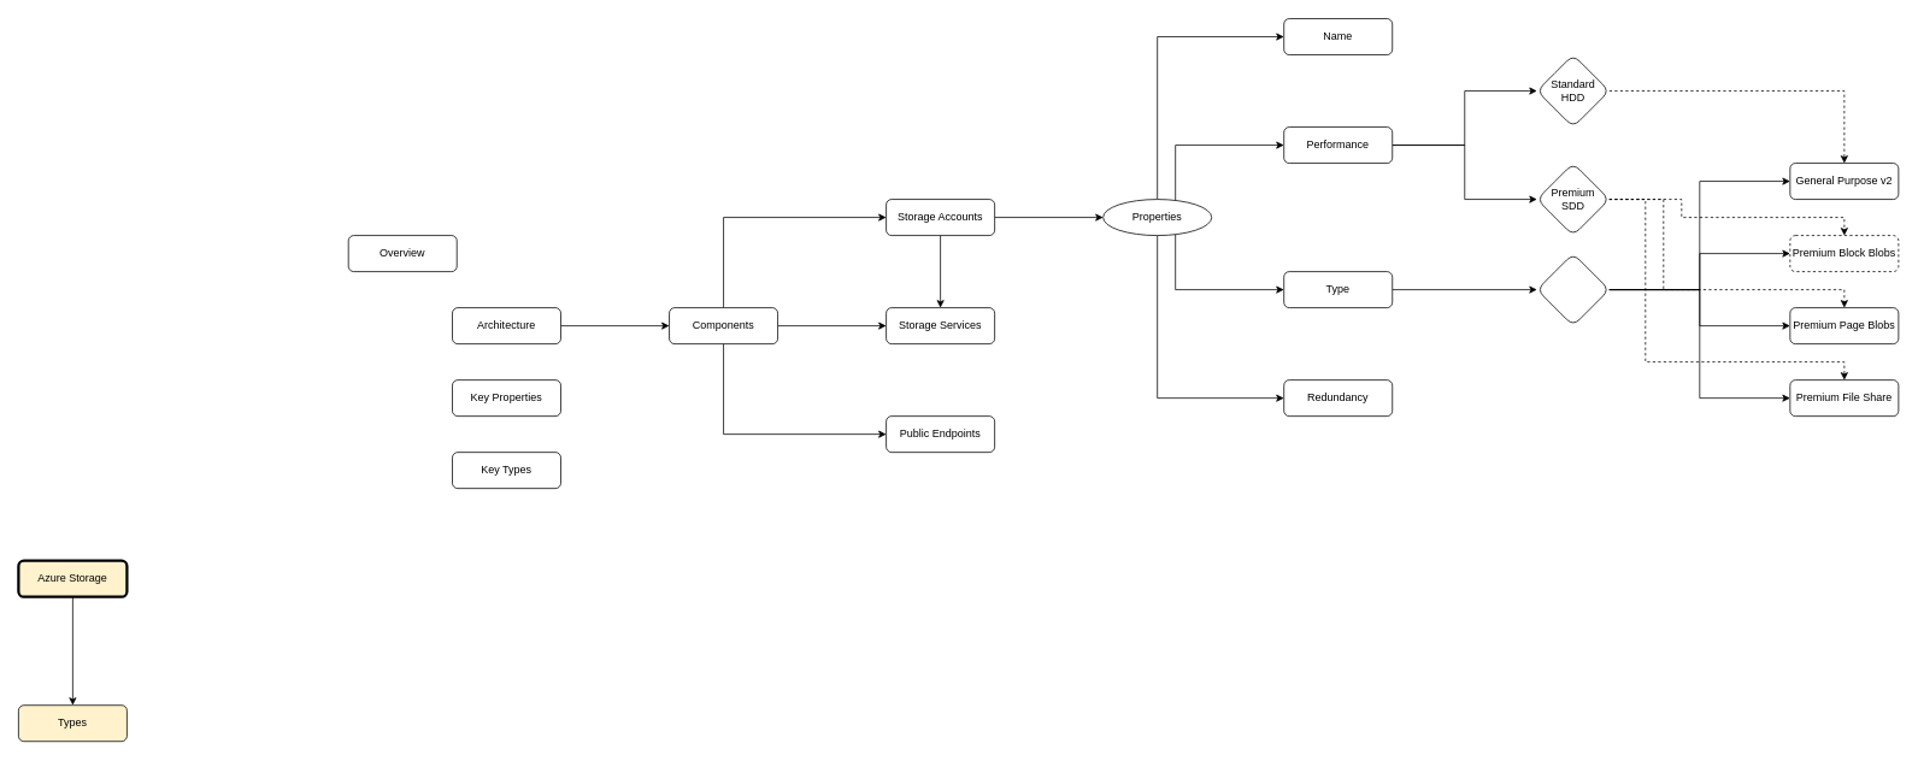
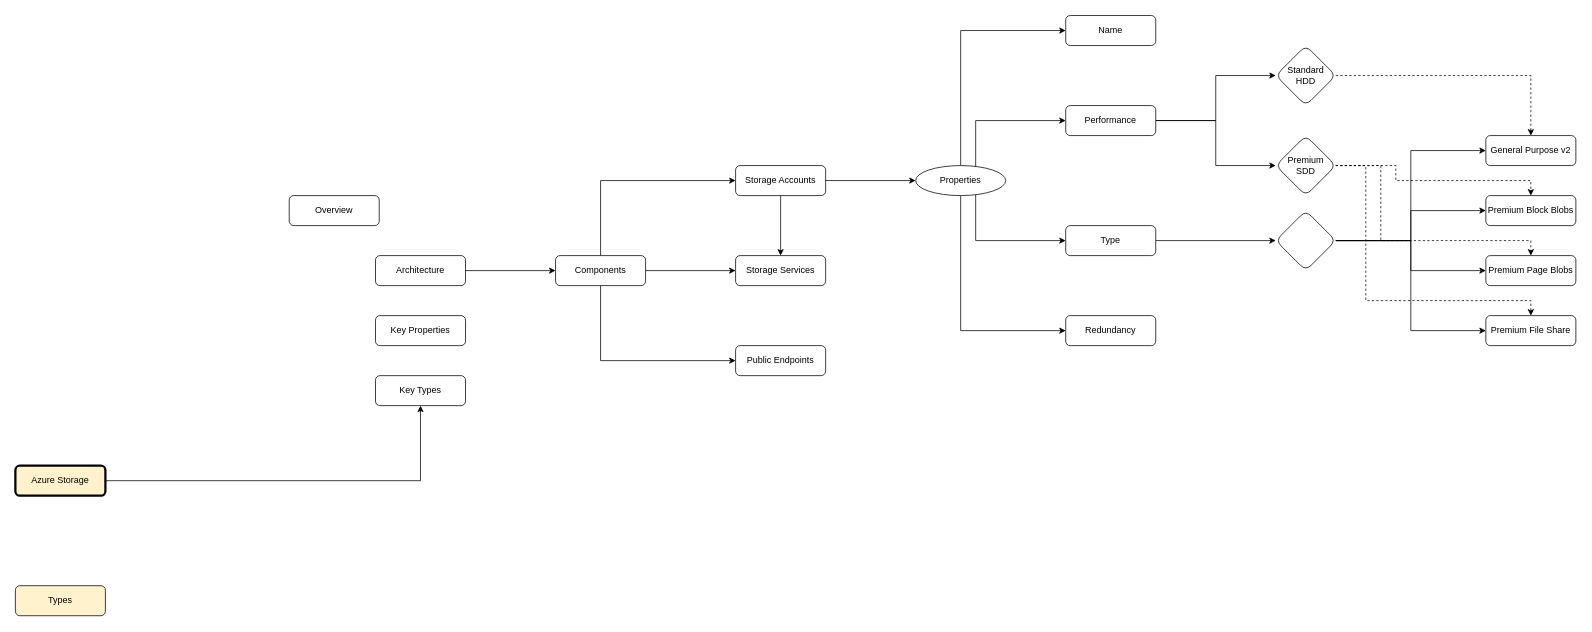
  <mxCell id="0" />
  <mxCell id="1" parent="0" />
- <mxCell id="2" value="" style="edgeStyle=orthogonalEdgeStyle;rounded=0;orthogonalLoop=1;jettySize=auto;html=1;fontFamily=Helvetica;fontSize=12;fontColor=default;" edge="1" parent="1" source="3" target="9"><mxGeometry relative="1" as="geometry" /></mxCell>
+ <mxCell id="2" value="" style="edgeStyle=orthogonalEdgeStyle;rounded=0;orthogonalLoop=1;jettySize=auto;html=1;fontFamily=Helvetica;fontSize=12;fontColor=default;" edge="1" parent="1" source="3" target="8"><mxGeometry relative="1" as="geometry" /></mxCell>
  <mxCell id="3" value="Azure Storage" style="rounded=1;whiteSpace=wrap;html=1;fillColor=#fff2cc;strokeColor=#000000;strokeWidth=3;" vertex="1" parent="1"><mxGeometry x="20" y="620" width="120" height="40" as="geometry" /></mxCell>
  <mxCell id="4" value="Overview" style="rounded=1;whiteSpace=wrap;html=1;" vertex="1" parent="1"><mxGeometry x="385" y="260" width="120" height="40" as="geometry" /></mxCell>
  <mxCell id="5" value="" style="edgeStyle=orthogonalEdgeStyle;rounded=0;orthogonalLoop=1;jettySize=auto;html=1;fontFamily=Helvetica;fontSize=12;fontColor=default;" edge="1" parent="1" source="6" target="13"><mxGeometry relative="1" as="geometry" /></mxCell>
  <mxCell id="6" value="Architecture" style="rounded=1;whiteSpace=wrap;html=1;" vertex="1" parent="1"><mxGeometry x="500" y="340" width="120" height="40" as="geometry" /></mxCell>
  <mxCell id="7" value="Key Properties" style="rounded=1;whiteSpace=wrap;html=1;" vertex="1" parent="1"><mxGeometry x="500" y="420" width="120" height="40" as="geometry" /></mxCell>
  <mxCell id="8" value="Key Types" style="rounded=1;whiteSpace=wrap;html=1;" vertex="1" parent="1"><mxGeometry x="500" y="500" width="120" height="40" as="geometry" /></mxCell>
  <mxCell id="9" value="Types" style="whiteSpace=wrap;html=1;fillColor=#fff2cc;strokeColor=#000000;rounded=1;strokeWidth=1;" vertex="1" parent="1"><mxGeometry x="20" y="780" width="120" height="40" as="geometry" /></mxCell>
  <mxCell id="10" value="" style="edgeStyle=orthogonalEdgeStyle;rounded=0;orthogonalLoop=1;jettySize=auto;html=1;fontFamily=Helvetica;fontSize=12;fontColor=default;" edge="1" parent="1" source="13" target="16"><mxGeometry relative="1" as="geometry"><Array as="points"><mxPoint x="800" y="240" /></Array></mxGeometry></mxCell>
  <mxCell id="11" style="edgeStyle=orthogonalEdgeStyle;rounded=0;orthogonalLoop=1;jettySize=auto;html=1;fontFamily=Helvetica;fontSize=12;fontColor=default;" edge="1" parent="1" source="13" target="17"><mxGeometry relative="1" as="geometry" /></mxCell>
  <mxCell id="12" style="edgeStyle=orthogonalEdgeStyle;rounded=0;orthogonalLoop=1;jettySize=auto;html=1;entryX=0;entryY=0.5;entryDx=0;entryDy=0;fontFamily=Helvetica;fontSize=12;fontColor=default;" edge="1" parent="1" source="13" target="18"><mxGeometry relative="1" as="geometry"><Array as="points"><mxPoint x="800" y="480" /></Array></mxGeometry></mxCell>
  <mxCell id="13" value="Components" style="whiteSpace=wrap;html=1;rounded=1;" vertex="1" parent="1"><mxGeometry x="740" y="340" width="120" height="40" as="geometry" /></mxCell>
  <mxCell id="14" style="edgeStyle=orthogonalEdgeStyle;rounded=0;orthogonalLoop=1;jettySize=auto;html=1;fontFamily=Helvetica;fontSize=12;fontColor=default;" edge="1" parent="1" source="16" target="17"><mxGeometry relative="1" as="geometry" /></mxCell>
  <mxCell id="15" value="" style="edgeStyle=orthogonalEdgeStyle;rounded=0;orthogonalLoop=1;jettySize=auto;html=1;fontFamily=Helvetica;fontSize=12;fontColor=default;" edge="1" parent="1" source="16" target="23"><mxGeometry relative="1" as="geometry" /></mxCell>
  <mxCell id="16" value="Storage Accounts" style="whiteSpace=wrap;html=1;rounded=1;" vertex="1" parent="1"><mxGeometry x="980" y="220" width="120" height="40" as="geometry" /></mxCell>
  <mxCell id="17" value="Storage Services" style="whiteSpace=wrap;html=1;rounded=1;" vertex="1" parent="1"><mxGeometry x="980" y="340" width="120" height="40" as="geometry" /></mxCell>
  <mxCell id="18" value="Public Endpoints" style="whiteSpace=wrap;html=1;rounded=1;" vertex="1" parent="1"><mxGeometry x="980" y="460" width="120" height="40" as="geometry" /></mxCell>
  <mxCell id="19" style="edgeStyle=orthogonalEdgeStyle;rounded=0;orthogonalLoop=1;jettySize=auto;html=1;entryX=0;entryY=0.5;entryDx=0;entryDy=0;fontFamily=Helvetica;fontSize=12;fontColor=default;" edge="1" parent="1" source="23" target="24"><mxGeometry relative="1" as="geometry"><Array as="points"><mxPoint x="1280" y="40" /></Array></mxGeometry></mxCell>
  <mxCell id="20" style="edgeStyle=orthogonalEdgeStyle;rounded=0;orthogonalLoop=1;jettySize=auto;html=1;entryX=0;entryY=0.5;entryDx=0;entryDy=0;fontFamily=Helvetica;fontSize=12;fontColor=default;" edge="1" parent="1" source="23" target="27"><mxGeometry relative="1" as="geometry"><Array as="points"><mxPoint x="1300" y="160" /></Array></mxGeometry></mxCell>
  <mxCell id="21" style="edgeStyle=orthogonalEdgeStyle;rounded=0;orthogonalLoop=1;jettySize=auto;html=1;entryX=0;entryY=0.5;entryDx=0;entryDy=0;fontFamily=Helvetica;fontSize=12;fontColor=default;" edge="1" parent="1" source="23" target="29"><mxGeometry relative="1" as="geometry"><Array as="points"><mxPoint x="1300" y="320" /></Array></mxGeometry></mxCell>
  <mxCell id="22" style="edgeStyle=orthogonalEdgeStyle;rounded=0;orthogonalLoop=1;jettySize=auto;html=1;entryX=0;entryY=0.5;entryDx=0;entryDy=0;fontFamily=Helvetica;fontSize=12;fontColor=default;" edge="1" parent="1" source="23" target="30"><mxGeometry relative="1" as="geometry"><Array as="points"><mxPoint x="1280" y="440" /></Array></mxGeometry></mxCell>
  <mxCell id="23" value="Properties" style="ellipse;whiteSpace=wrap;html=1;rounded=1;" vertex="1" parent="1"><mxGeometry x="1220" y="220" width="120" height="40" as="geometry" /></mxCell>
  <mxCell id="24" value="Name" style="whiteSpace=wrap;html=1;rounded=1;" vertex="1" parent="1"><mxGeometry x="1420" y="20" width="120" height="40" as="geometry" /></mxCell>
  <mxCell id="25" value="" style="edgeStyle=orthogonalEdgeStyle;rounded=0;orthogonalLoop=1;jettySize=auto;html=1;fontFamily=Helvetica;fontSize=12;fontColor=default;" edge="1" parent="1" source="27" target="32"><mxGeometry relative="1" as="geometry" /></mxCell>
  <mxCell id="26" value="" style="edgeStyle=orthogonalEdgeStyle;rounded=0;orthogonalLoop=1;jettySize=auto;html=1;fontFamily=Helvetica;fontSize=12;fontColor=default;" edge="1" parent="1" source="27" target="36"><mxGeometry relative="1" as="geometry" /></mxCell>
  <mxCell id="27" value="Performance" style="whiteSpace=wrap;html=1;rounded=1;" vertex="1" parent="1"><mxGeometry x="1420" y="140" width="120" height="40" as="geometry" /></mxCell>
  <mxCell id="28" value="" style="edgeStyle=orthogonalEdgeStyle;rounded=0;orthogonalLoop=1;jettySize=auto;html=1;fontFamily=Helvetica;fontSize=12;fontColor=default;" edge="1" parent="1" source="29" target="41"><mxGeometry relative="1" as="geometry" /></mxCell>
  <mxCell id="29" value="Type" style="whiteSpace=wrap;html=1;rounded=1;" vertex="1" parent="1"><mxGeometry x="1420" y="300" width="120" height="40" as="geometry" /></mxCell>
  <mxCell id="30" value="Redundancy" style="whiteSpace=wrap;html=1;rounded=1;" vertex="1" parent="1"><mxGeometry x="1420" y="420" width="120" height="40" as="geometry" /></mxCell>
  <mxCell id="31" style="edgeStyle=orthogonalEdgeStyle;rounded=0;orthogonalLoop=1;jettySize=auto;html=1;entryX=0.5;entryY=0;entryDx=0;entryDy=0;fontFamily=Helvetica;fontSize=12;fontColor=default;dashed=1;" edge="1" parent="1" source="32" target="42"><mxGeometry relative="1" as="geometry" /></mxCell>
  <mxCell id="32" value="Standard&lt;br&gt;HDD" style="rhombus;whiteSpace=wrap;html=1;rounded=1;" vertex="1" parent="1"><mxGeometry x="1700" y="60" width="80" height="80" as="geometry" /></mxCell>
  <mxCell id="33" style="edgeStyle=orthogonalEdgeStyle;rounded=0;orthogonalLoop=1;jettySize=auto;html=1;entryX=0.5;entryY=0;entryDx=0;entryDy=0;fontFamily=Helvetica;fontSize=12;fontColor=default;exitX=1;exitY=0.5;exitDx=0;exitDy=0;jumpStyle=arc;dashed=1;" edge="1" parent="1" source="36" target="43"><mxGeometry relative="1" as="geometry"><Array as="points"><mxPoint x="1860" y="220" /><mxPoint x="1860" y="240" /><mxPoint x="2040" y="240" /></Array></mxGeometry></mxCell>
  <mxCell id="34" style="edgeStyle=orthogonalEdgeStyle;rounded=0;orthogonalLoop=1;jettySize=auto;html=1;fontFamily=Helvetica;fontSize=12;fontColor=default;jumpStyle=arc;dashed=1;" edge="1" parent="1" source="36" target="44"><mxGeometry relative="1" as="geometry"><Array as="points"><mxPoint x="1840" y="220" /><mxPoint x="1840" y="320" /><mxPoint x="2040" y="320" /></Array></mxGeometry></mxCell>
  <mxCell id="35" style="edgeStyle=orthogonalEdgeStyle;rounded=0;orthogonalLoop=1;jettySize=auto;html=1;fontFamily=Helvetica;fontSize=12;fontColor=default;jumpStyle=arc;dashed=1;jumpSize=96;" edge="1" parent="1" source="36" target="45"><mxGeometry relative="1" as="geometry"><Array as="points"><mxPoint x="1820" y="220" /><mxPoint x="1820" y="400" /><mxPoint x="2040" y="400" /></Array></mxGeometry></mxCell>
  <mxCell id="36" value="Premium &lt;br&gt;SDD" style="rhombus;whiteSpace=wrap;html=1;rounded=1;" vertex="1" parent="1"><mxGeometry x="1700" y="180" width="80" height="80" as="geometry" /></mxCell>
  <mxCell id="37" style="edgeStyle=orthogonalEdgeStyle;rounded=0;orthogonalLoop=1;jettySize=auto;html=1;entryX=0;entryY=0.5;entryDx=0;entryDy=0;fontFamily=Helvetica;fontSize=12;fontColor=default;" edge="1" parent="1" source="41" target="42"><mxGeometry relative="1" as="geometry" /></mxCell>
  <mxCell id="38" style="edgeStyle=orthogonalEdgeStyle;rounded=0;orthogonalLoop=1;jettySize=auto;html=1;entryX=0;entryY=0.5;entryDx=0;entryDy=0;fontFamily=Helvetica;fontSize=12;fontColor=default;" edge="1" parent="1" source="41" target="45"><mxGeometry relative="1" as="geometry" /></mxCell>
  <mxCell id="39" style="edgeStyle=orthogonalEdgeStyle;rounded=0;orthogonalLoop=1;jettySize=auto;html=1;entryX=0;entryY=0.5;entryDx=0;entryDy=0;fontFamily=Helvetica;fontSize=12;fontColor=default;" edge="1" parent="1" source="41" target="43"><mxGeometry relative="1" as="geometry" /></mxCell>
  <mxCell id="40" style="edgeStyle=orthogonalEdgeStyle;rounded=0;orthogonalLoop=1;jettySize=auto;html=1;entryX=0;entryY=0.5;entryDx=0;entryDy=0;fontFamily=Helvetica;fontSize=12;fontColor=default;" edge="1" parent="1" source="41" target="44"><mxGeometry relative="1" as="geometry" /></mxCell>
  <mxCell id="41" value="" style="rhombus;whiteSpace=wrap;html=1;rounded=1;" vertex="1" parent="1"><mxGeometry x="1700" y="280" width="80" height="80" as="geometry" /></mxCell>
  <mxCell id="42" value="General Purpose v2" style="whiteSpace=wrap;html=1;rounded=1;" vertex="1" parent="1"><mxGeometry x="1980" y="180" width="120" height="40" as="geometry" /></mxCell>
- <mxCell id="43" value="Premium Block Blobs" style="whiteSpace=wrap;html=1;rounded=1;dashed=1;" vertex="1" parent="1"><mxGeometry x="1980" width="120" height="40" as="geometry" y="260" /></mxCell>
+ <mxCell id="43" value="Premium Block Blobs" style="whiteSpace=wrap;html=1;rounded=1;" vertex="1" parent="1"><mxGeometry x="1980" width="120" height="40" as="geometry" y="260" /></mxCell>
  <mxCell id="44" value="Premium Page Blobs" style="whiteSpace=wrap;html=1;rounded=1;" vertex="1" parent="1"><mxGeometry x="1980" y="340" width="120" height="40" as="geometry" /></mxCell>
  <mxCell id="45" value="Premium File Share" style="whiteSpace=wrap;html=1;rounded=1;" vertex="1" parent="1"><mxGeometry x="1980" y="420" width="120" height="40" as="geometry" /></mxCell>
